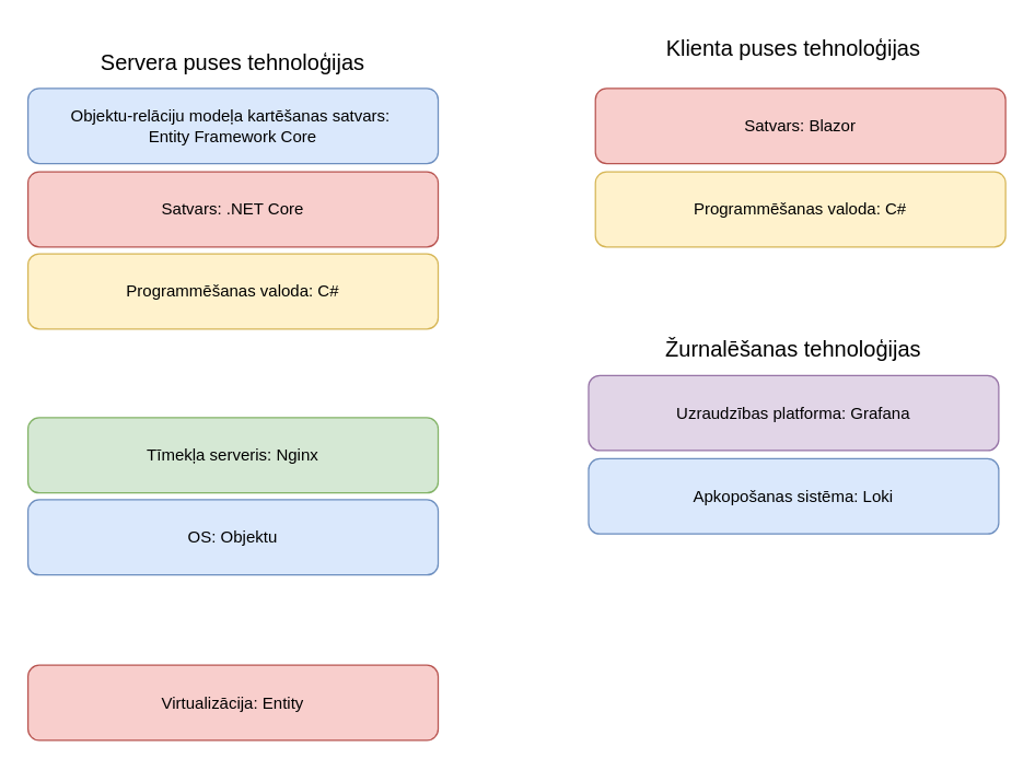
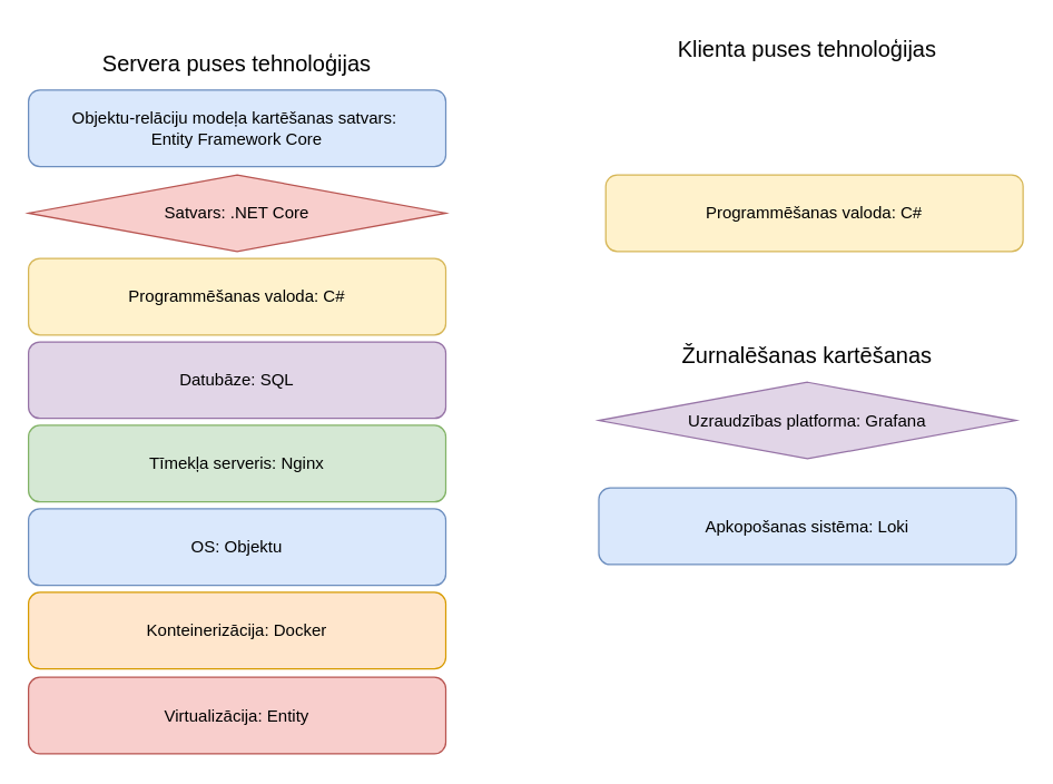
  <mxCell id="0" />
  <mxCell id="1" parent="0" />
  <mxCell id="2" value="OS: Objektu" style="rounded=1;whiteSpace=wrap;html=1;fillColor=#dae8fc;strokeColor=#6c8ebf;" parent="1" vertex="1"><mxGeometry x="20" y="365" width="300" height="55" as="geometry" /></mxCell>
+ <mxCell id="3" value="Datubāze: SQL" style="rounded=1;whiteSpace=wrap;html=1;fillColor=#e1d5e7;strokeColor=#9673a6;" parent="1" vertex="1"><mxGeometry x="20" y="245" width="300" height="55" as="geometry" /></mxCell>
  <mxCell id="4" value="Tīmekļa serveris: Nginx" style="rounded=1;whiteSpace=wrap;html=1;fillColor=#d5e8d4;strokeColor=#82b366;" parent="1" vertex="1"><mxGeometry x="20" y="305" width="300" height="55" as="geometry" /></mxCell>
+ <mxCell id="5" value="Konteinerizācija: Docker" style="rounded=1;whiteSpace=wrap;html=1;fillColor=#ffe6cc;strokeColor=#d79b00;" parent="1" vertex="1"><mxGeometry x="20" y="425" width="300" height="55" as="geometry" /></mxCell>
  <mxCell id="6" value="Programmēšanas valoda: C#" style="rounded=1;whiteSpace=wrap;html=1;fillColor=#fff2cc;strokeColor=#d6b656;" parent="1" vertex="1"><mxGeometry x="20" y="185" width="300" height="55" as="geometry" /></mxCell>
- <mxCell id="7" value="Satvars: .NET Core" style="rounded=1;whiteSpace=wrap;html=1;fillColor=#f8cecc;strokeColor=#b85450;" parent="1" vertex="1"><mxGeometry x="20" y="125" width="300" height="55" as="geometry" /></mxCell>
+ <mxCell id="7" value="Satvars: .NET Core" style="rhombus;whiteSpace=wrap;html=1;fillColor=#f8cecc;strokeColor=#b85450;" parent="1" vertex="1"><mxGeometry x="20" y="125" width="300" height="55" as="geometry" /></mxCell>
  <mxCell id="8" value="Virtualizācija: Entity" style="rounded=1;whiteSpace=wrap;html=1;fillColor=#f8cecc;strokeColor=#b85450;" parent="1" vertex="1"><mxGeometry x="20" y="486" width="300" height="55" as="geometry" /></mxCell>
  <mxCell id="9" value="Servera puses tehnoloģijas" style="text;html=1;align=center;verticalAlign=middle;whiteSpace=wrap;rounded=0;fontSize=16;fontStyle=0" parent="1" vertex="1"><mxGeometry x="60" y="30" width="220" height="30" as="geometry" /></mxCell>
  <mxCell id="10" value="Klienta puses tehnoloģijas" style="text;html=1;align=center;verticalAlign=middle;whiteSpace=wrap;rounded=0;fontSize=16;" parent="1" vertex="1"><mxGeometry x="485" y="20" width="190" height="30" as="geometry" /></mxCell>
- <mxCell id="11" value="Satvars: Blazor" style="rounded=1;whiteSpace=wrap;html=1;fillColor=#f8cecc;strokeColor=#b85450;" parent="1" vertex="1"><mxGeometry x="435" y="64" width="300" height="55" as="geometry" /></mxCell>
  <mxCell id="12" value="Programmēšanas valoda: C#" style="rounded=1;whiteSpace=wrap;html=1;fillColor=#fff2cc;strokeColor=#d6b656;" parent="1" vertex="1"><mxGeometry x="435" y="125" width="300" height="55" as="geometry" /></mxCell>
  <mxCell id="13" value="Objektu-relāciju modeļa kartēšanas satvars:&amp;nbsp;&lt;div&gt;Entity Framework Core&lt;/div&gt;" style="rounded=1;whiteSpace=wrap;html=1;fillColor=#dae8fc;strokeColor=#6c8ebf;" parent="1" vertex="1"><mxGeometry x="20" y="64" width="300" height="55" as="geometry" /></mxCell>
- <mxCell id="14" value="Žurnalēšanas tehnoloģijas" style="text;html=1;align=center;verticalAlign=middle;whiteSpace=wrap;rounded=0;fontSize=16;" vertex="1" parent="1"><mxGeometry x="485" y="240" width="190" height="30" as="geometry" /></mxCell>
- <mxCell id="15" value="Uzraudzības platforma: Grafana" style="rounded=1;whiteSpace=wrap;html=1;fillColor=#e1d5e7;strokeColor=#9673a6;" vertex="1" parent="1"><mxGeometry x="430" y="274" width="300" height="55" as="geometry" /></mxCell>
- <mxCell id="16" value="Apkopošanas sistēma: Loki" style="rounded=1;whiteSpace=wrap;html=1;fillColor=#dae8fc;strokeColor=#6c8ebf;" vertex="1" parent="1"><mxGeometry x="430" y="335" width="300" height="55" as="geometry" /></mxCell>
+ <mxCell id="14" value="Žurnalēšanas kartēšanas" style="text;html=1;align=center;verticalAlign=middle;whiteSpace=wrap;rounded=0;fontSize=16;" vertex="1" parent="1"><mxGeometry x="485" y="240" width="190" height="30" as="geometry" /></mxCell>
+ <mxCell id="15" value="Uzraudzības platforma: Grafana" style="rhombus;whiteSpace=wrap;html=1;fillColor=#e1d5e7;strokeColor=#9673a6;" vertex="1" parent="1"><mxGeometry x="430" y="274" width="300" height="55" as="geometry" /></mxCell>
+ <mxCell id="16" value="Apkopošanas sistēma: Loki" style="rounded=1;whiteSpace=wrap;html=1;fillColor=#dae8fc;strokeColor=#6c8ebf;" vertex="1" parent="1"><mxGeometry x="430" y="350" width="300" height="55" as="geometry" /></mxCell>
